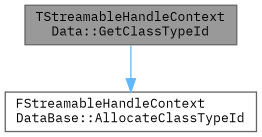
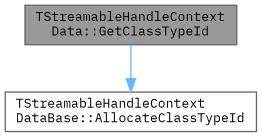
  digraph {
    rankdir=TB
    fontname="IBM Plex Mono"
    node [fontname="IBM Plex Mono" fontsize=10 shape=box style=filled]
    n1 [color=gray40 fillcolor=grey60 fontcolor=black height=0.2 label="TStreamableHandleContext\lData::GetClassTypeId" width=0.4]
-   n2 [color=grey40 fillcolor=white height=0.2 label="FStreamableHandleContext\lDataBase::AllocateClassTypeId" width=0.4]
+   n2 [color=grey40 fillcolor=white height=0.2 label="TStreamableHandleContext\lDataBase::AllocateClassTypeId" width=0.4]
    n1 -> n2 [color=steelblue1 fontname="IBM Plex Mono" fontsize=10 labelfontname=Helvetica labelfontsize=10 style=solid]
  }
